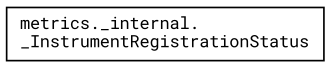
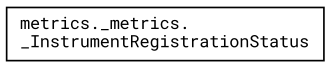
  digraph {
    rankdir=LR
    fontname="Roboto Mono"
-   n1 [color=black fillcolor=white fontname="Roboto Mono" fontsize=10 height=0.2 label="metrics._internal.\l_InstrumentRegistrationStatus" shape=record style=filled width=0.4]
+   n1 [color=black fillcolor=white fontname="Roboto Mono" fontsize=10 height=0.2 label="metrics._metrics.\l_InstrumentRegistrationStatus" shape=record style=filled width=0.4]
  }
